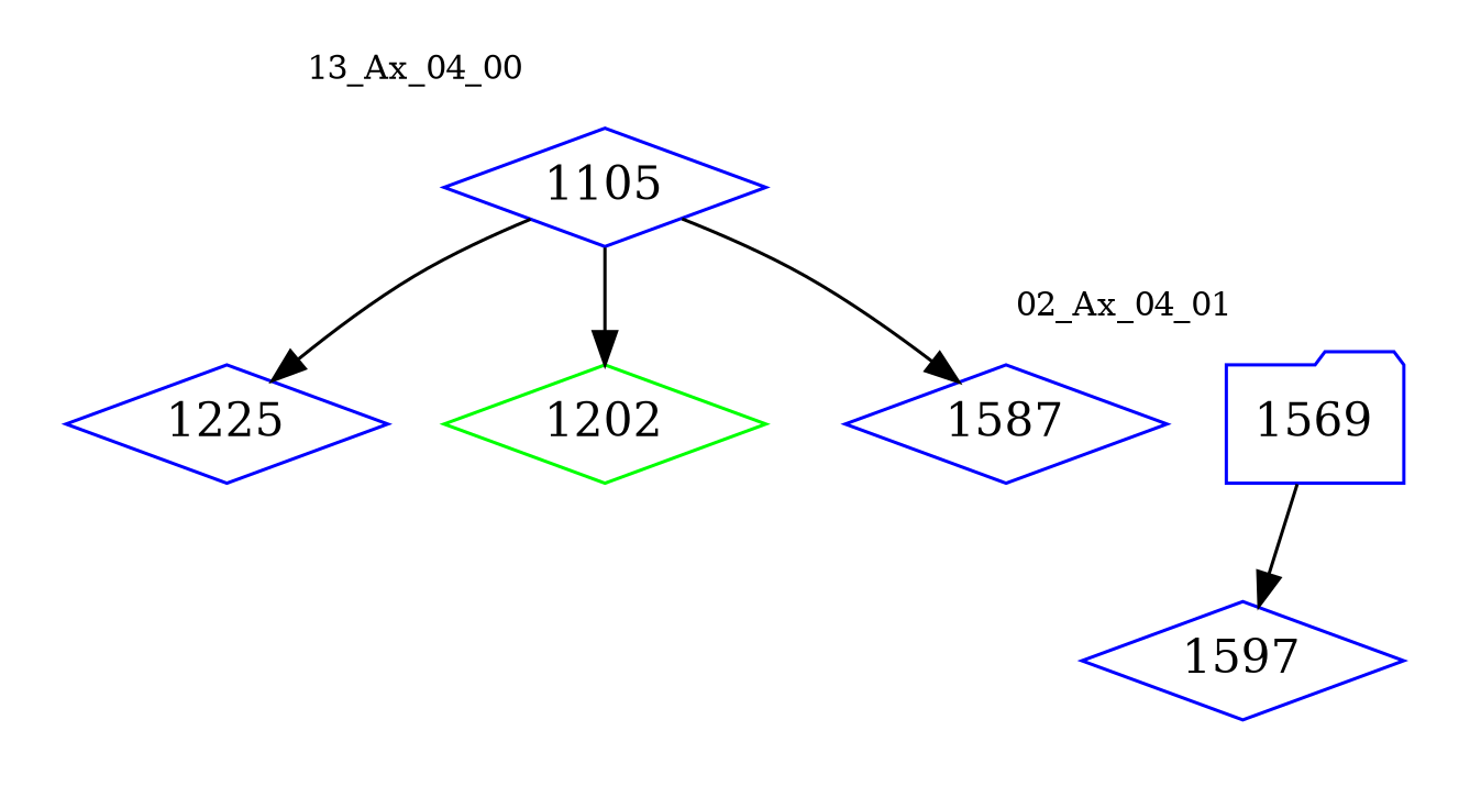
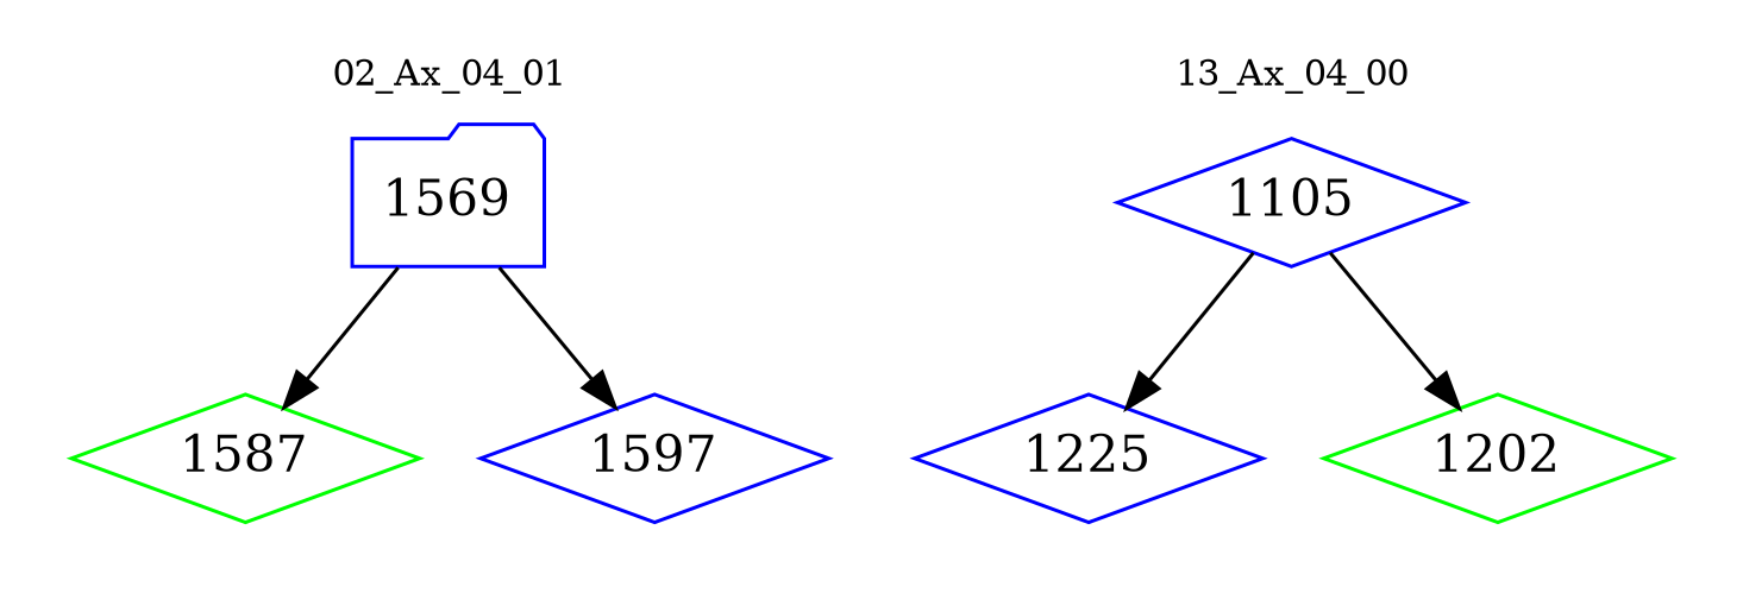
  digraph {
    node [color=blue shape=diamond]
    edge [color=black]
    n1 [label=1569 shape=folder]
-   n2 [label=1587]
+   n2 [color=green label=1587]
    n3 [label=1597]
    n4 [label=1105]
    n5 [label=1225]
    n6 [color=green label=1202]
    subgraph cluster_1 {
      color=white
      fontsize=10
      label="02_Ax_04_01"
      n1
      n2
      n3
    }
    subgraph cluster_2 {
      color=white
      fontsize=10
      label="13_Ax_04_00"
      n4
      n5
      n6
    }
-   n4 -> n2
+   n1 -> n2
    n1 -> n3
    n4 -> n5
    n4 -> n6
  }
